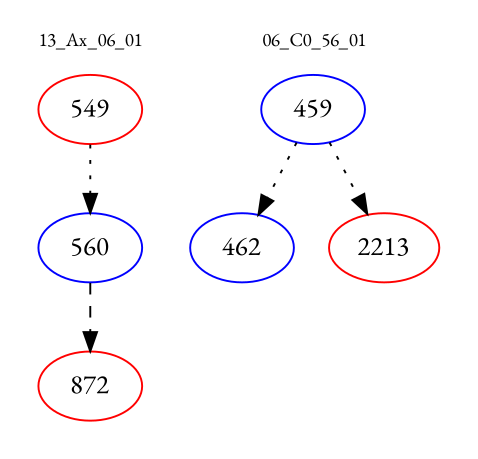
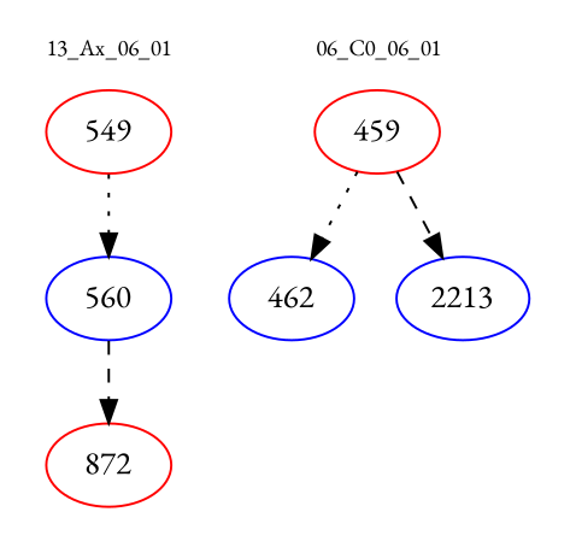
  digraph {
    fontname="EB Garamond"
    node [color=red fontname="EB Garamond"]
    edge [color=black fontname="EB Garamond" style=dotted]
    n1 [label=549]
    n2 [color=blue label=560]
    n3 [label=872]
-   n4 [color=blue label=459]
+   n4 [label=459]
    n5 [color=blue label=462]
-   n6 [label=2213]
+   n6 [color=blue label=2213]
    subgraph cluster_1 {
      color=white
      fontsize=10
      label="13_Ax_06_01"
      n1
      n2
      n3
    }
    subgraph cluster_2 {
      color=white
      fontsize=10
-     label="06_C0_56_01"
+     label="06_C0_06_01"
      n4
      n5
      n6
    }
    n1 -> n2
    n2 -> n3 [style=dashed]
    n4 -> n5
-   n4 -> n6
+   n4 -> n6 [style=dashed]
  }
